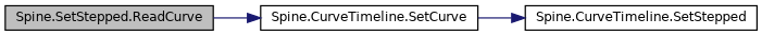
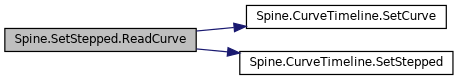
  digraph {
    rankdir=LR
    node [color=black fillcolor=white fontname=Helvetica fontsize=10 shape=record style=filled]
    edge [color=midnightblue fontname=Helvetica fontsize=10 labelfontname=Helvetica labelfontsize=10 style=solid]
    n1 [fillcolor=grey75 fontcolor=black height=0.2 label="Spine.SetStepped.ReadCurve" width=0.4]
    n2 [height=0.2 label="Spine.CurveTimeline.SetCurve" width=0.4]
    n3 [height=0.2 label="Spine.CurveTimeline.SetStepped" width=0.4]
    n1 -> n2
-   n2 -> n3
+   n1 -> n3
  }
